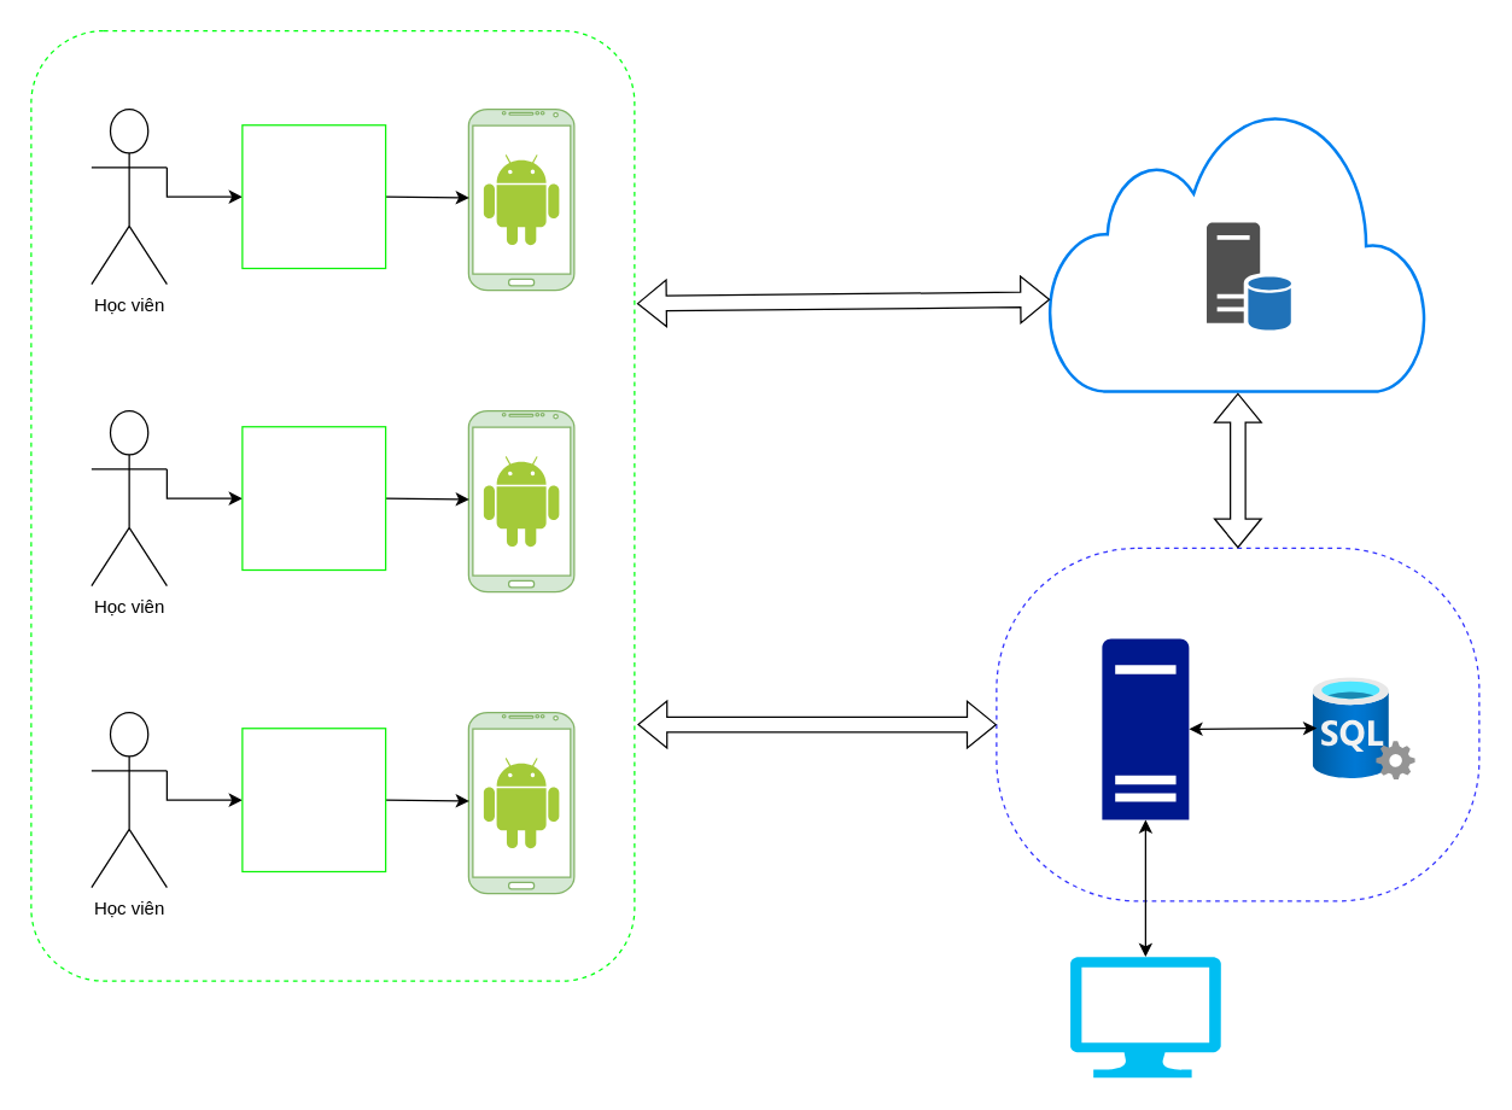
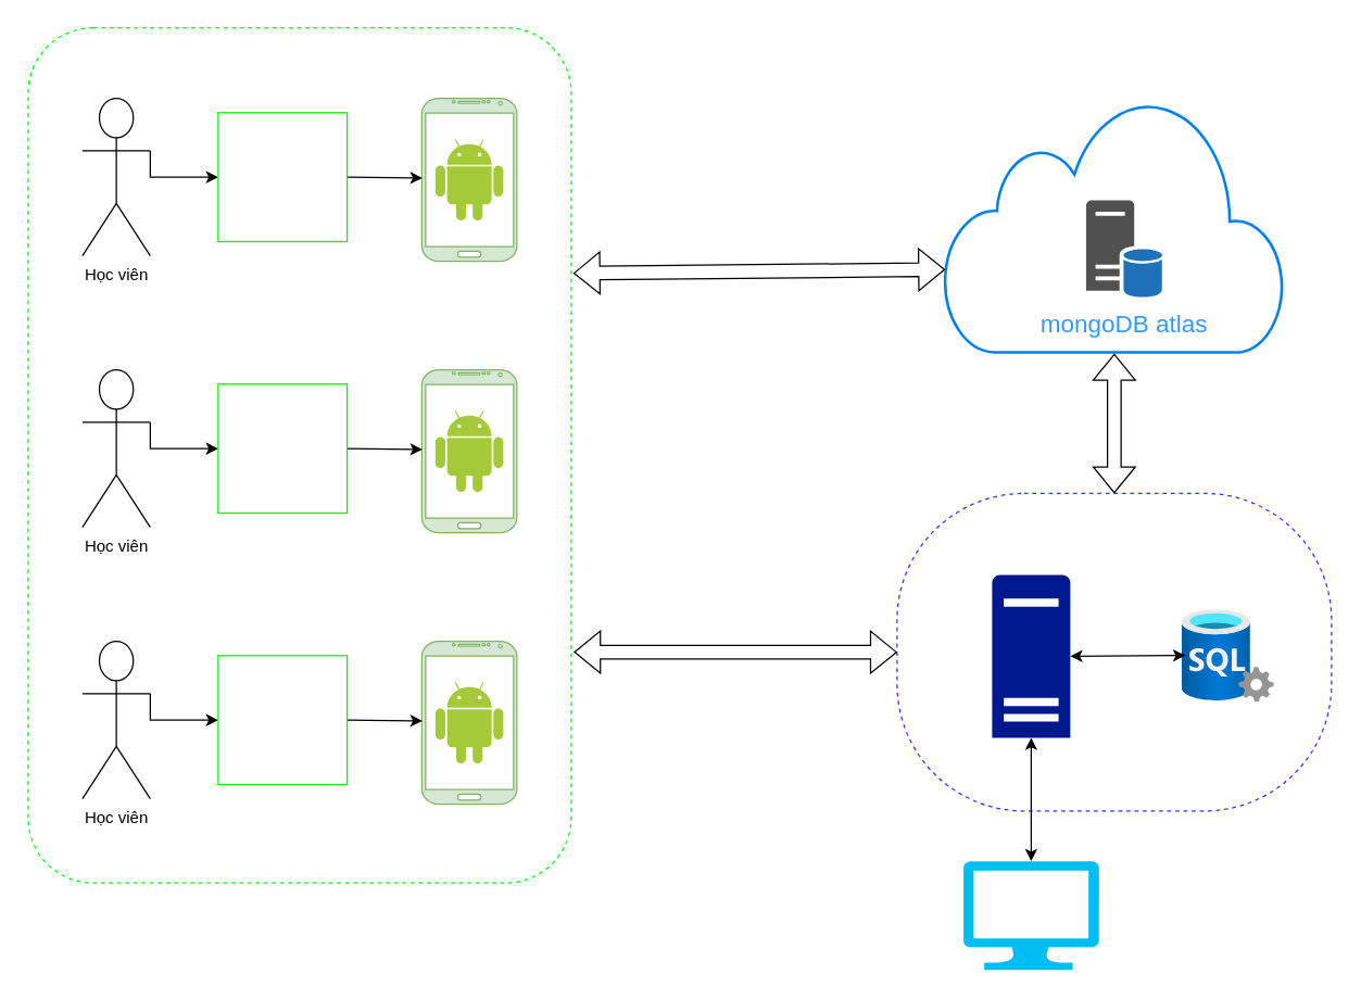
  <mxCell id="0" />
  <mxCell id="1" parent="0" />
  <mxCell id="2" value="" style="html=1;verticalLabelPosition=bottom;align=center;labelBackgroundColor=#ffffff;verticalAlign=top;strokeWidth=2;strokeColor=#0080F0;shadow=0;dashed=0;shape=mxgraph.ios7.icons.cloud;" parent="1" vertex="1"><mxGeometry x="694.69" y="72" width="250.62" height="187" as="geometry" /></mxCell>
  <mxCell id="3" value="" style="rounded=1;whiteSpace=wrap;html=1;arcSize=40;dashed=1;strokeColor=#3333FF;" parent="1" vertex="1"><mxGeometry x="660" y="363" width="320" height="234" as="geometry" /></mxCell>
  <mxCell id="4" value="" style="rounded=1;whiteSpace=wrap;html=1;arcSize=12;dashed=1;strokeColor=light-dark(#00ff11, #ededed);" parent="1" vertex="1"><mxGeometry x="20" y="20" width="400" height="630" as="geometry" /></mxCell>
  <mxCell id="5" value="Học viên" style="shape=umlActor;verticalLabelPosition=bottom;verticalAlign=top;html=1;outlineConnect=0;" parent="1" vertex="1"><mxGeometry x="60" y="72" width="50" height="116" as="geometry" /></mxCell>
  <mxCell id="6" value="" style="verticalLabelPosition=bottom;verticalAlign=top;html=1;shadow=0;dashed=0;strokeWidth=1;shape=mxgraph.android.phone2;strokeColor=#82b366;fillColor=#d5e8d4;" parent="1" vertex="1"><mxGeometry x="310" y="72" width="70" height="120" as="geometry" /></mxCell>
  <mxCell id="7" value="" style="image;aspect=fixed;html=1;points=[];align=center;fontSize=12;image=img/lib/azure2/databases/SQL_Server.svg;" parent="1" vertex="1"><mxGeometry x="870" y="449" width="68" height="68" as="geometry" /></mxCell>
  <mxCell id="8" value="" style="sketch=0;aspect=fixed;pointerEvents=1;shadow=0;dashed=0;html=1;strokeColor=none;labelPosition=center;verticalLabelPosition=bottom;verticalAlign=top;align=center;fillColor=#00188D;shape=mxgraph.mscae.enterprise.server_generic" parent="1" vertex="1"><mxGeometry x="730" y="423" width="57.6" height="120" as="geometry" /></mxCell>
  <mxCell id="9" value="" style="verticalLabelPosition=bottom;html=1;verticalAlign=top;align=center;strokeColor=none;fillColor=#00BEF2;shape=mxgraph.azure.computer;pointerEvents=1;" parent="1" vertex="1"><mxGeometry x="708.83" y="634" width="99.93" height="80" as="geometry" /></mxCell>
  <mxCell id="10" value="" style="shape=flexArrow;endArrow=classic;startArrow=classic;html=1;rounded=0;entryX=0.003;entryY=0.674;entryDx=0;entryDy=0;entryPerimeter=0;exitX=1.004;exitY=0.287;exitDx=0;exitDy=0;exitPerimeter=0;" parent="1" source="4" target="2" edge="1"><mxGeometry width="100" height="100" relative="1" as="geometry"><mxPoint x="530" y="345" as="sourcePoint" /><mxPoint x="700" y="-185" as="targetPoint" /></mxGeometry></mxCell>
  <mxCell id="11" value="" style="shape=flexArrow;endArrow=classic;startArrow=classic;html=1;rounded=0;entryX=0.5;entryY=0;entryDx=0;entryDy=0;exitX=0.5;exitY=1.006;exitDx=0;exitDy=0;exitPerimeter=0;" parent="1" source="2" target="3" edge="1"><mxGeometry width="100" height="100" relative="1" as="geometry"><mxPoint x="831.25" y="143" as="sourcePoint" /><mxPoint x="1031.25" y="27" as="targetPoint" /></mxGeometry></mxCell>
  <mxCell id="12" value="" style="endArrow=classic;startArrow=classic;html=1;rounded=0;entryX=0.033;entryY=0.491;entryDx=0;entryDy=0;entryPerimeter=0;exitX=1;exitY=0.5;exitDx=0;exitDy=0;exitPerimeter=0;" parent="1" source="8" target="7" edge="1"><mxGeometry width="50" height="50" relative="1" as="geometry"><mxPoint x="830" y="518" as="sourcePoint" /><mxPoint x="880" y="468" as="targetPoint" /></mxGeometry></mxCell>
  <mxCell id="13" value="" style="endArrow=classic;startArrow=classic;html=1;rounded=0;entryX=0.5;entryY=0;entryDx=0;entryDy=0;entryPerimeter=0;exitX=0.5;exitY=1;exitDx=0;exitDy=0;exitPerimeter=0;" parent="1" source="8" target="9" edge="1"><mxGeometry width="50" height="50" relative="1" as="geometry"><mxPoint x="849.93" y="671" as="sourcePoint" /><mxPoint x="1003.93" y="670" as="targetPoint" /></mxGeometry></mxCell>
  <mxCell id="14" value="" style="sketch=0;shadow=0;dashed=0;html=1;strokeColor=none;fillColor=#505050;labelPosition=center;verticalLabelPosition=bottom;verticalAlign=top;outlineConnect=0;align=center;shape=mxgraph.office.databases.database_server_blue;" parent="1" vertex="1"><mxGeometry x="799.31" y="147" width="55.99" height="72" as="geometry" /></mxCell>
  <mxCell id="15" value="" style="endArrow=classic;html=1;rounded=0;exitX=1;exitY=0.333;exitDx=0;exitDy=0;exitPerimeter=0;" parent="1" source="5" target="30" edge="1"><mxGeometry width="50" height="50" relative="1" as="geometry"><mxPoint x="150" y="145" as="sourcePoint" /><mxPoint x="200" y="95" as="targetPoint" /><Array as="points"><mxPoint x="110" y="130" /></Array></mxGeometry></mxCell>
  <mxCell id="16" value="" style="endArrow=classic;html=1;rounded=0;entryX=0.006;entryY=0.489;entryDx=0;entryDy=0;entryPerimeter=0;exitX=1;exitY=0.5;exitDx=0;exitDy=0;" parent="1" source="30" target="6" edge="1"><mxGeometry width="50" height="50" relative="1" as="geometry"><mxPoint x="250" y="445" as="sourcePoint" /><mxPoint x="300" y="395" as="targetPoint" /></mxGeometry></mxCell>
  <mxCell id="17" value="" style="shape=flexArrow;endArrow=classic;startArrow=classic;html=1;rounded=0;entryX=0;entryY=0.5;entryDx=0;entryDy=0;exitX=1.005;exitY=0.73;exitDx=0;exitDy=0;exitPerimeter=0;" parent="1" source="4" target="3" edge="1"><mxGeometry width="100" height="100" relative="1" as="geometry"><mxPoint x="488" y="481" as="sourcePoint" /><mxPoint x="739" y="501" as="targetPoint" /></mxGeometry></mxCell>
  <mxCell id="18" value="Học viên" style="shape=umlActor;verticalLabelPosition=bottom;verticalAlign=top;html=1;outlineConnect=0;" parent="1" vertex="1"><mxGeometry x="60" y="272" width="50" height="116" as="geometry" /></mxCell>
  <mxCell id="19" value="" style="verticalLabelPosition=bottom;verticalAlign=top;html=1;shadow=0;dashed=0;strokeWidth=1;shape=mxgraph.android.phone2;strokeColor=#82b366;fillColor=#d5e8d4;" parent="1" vertex="1"><mxGeometry x="310" y="272" width="70" height="120" as="geometry" /></mxCell>
  <mxCell id="20" value="" style="endArrow=classic;html=1;rounded=0;exitX=1;exitY=0.333;exitDx=0;exitDy=0;exitPerimeter=0;" parent="1" source="18" target="31" edge="1"><mxGeometry width="50" height="50" relative="1" as="geometry"><mxPoint x="150" y="345" as="sourcePoint" /><mxPoint x="200" y="295" as="targetPoint" /><Array as="points"><mxPoint x="110" y="330" /></Array></mxGeometry></mxCell>
  <mxCell id="21" value="" style="endArrow=classic;html=1;rounded=0;entryX=0.006;entryY=0.489;entryDx=0;entryDy=0;entryPerimeter=0;exitX=1;exitY=0.5;exitDx=0;exitDy=0;" parent="1" source="31" target="19" edge="1"><mxGeometry width="50" height="50" relative="1" as="geometry"><mxPoint x="250" y="645" as="sourcePoint" /><mxPoint x="300" y="595" as="targetPoint" /></mxGeometry></mxCell>
  <mxCell id="22" value="Học viên" style="shape=umlActor;verticalLabelPosition=bottom;verticalAlign=top;html=1;outlineConnect=0;" parent="1" vertex="1"><mxGeometry x="60" y="472" width="50" height="116" as="geometry" /></mxCell>
  <mxCell id="23" value="" style="verticalLabelPosition=bottom;verticalAlign=top;html=1;shadow=0;dashed=0;strokeWidth=1;shape=mxgraph.android.phone2;strokeColor=#82b366;fillColor=#d5e8d4;" parent="1" vertex="1"><mxGeometry x="310" y="472" width="70" height="120" as="geometry" /></mxCell>
  <mxCell id="24" value="" style="endArrow=classic;html=1;rounded=0;exitX=1;exitY=0.333;exitDx=0;exitDy=0;exitPerimeter=0;" parent="1" source="22" target="32" edge="1"><mxGeometry width="50" height="50" relative="1" as="geometry"><mxPoint x="150" y="545" as="sourcePoint" /><mxPoint x="200" y="495" as="targetPoint" /><Array as="points"><mxPoint x="110" y="530" /></Array></mxGeometry></mxCell>
  <mxCell id="25" value="" style="endArrow=classic;html=1;rounded=0;entryX=0.006;entryY=0.489;entryDx=0;entryDy=0;entryPerimeter=0;exitX=1;exitY=0.5;exitDx=0;exitDy=0;" parent="1" source="32" target="23" edge="1"><mxGeometry width="50" height="50" relative="1" as="geometry"><mxPoint x="250" y="845" as="sourcePoint" /><mxPoint x="300" y="795" as="targetPoint" /></mxGeometry></mxCell>
  <mxCell id="26" value="" style="dashed=0;outlineConnect=0;html=1;align=center;labelPosition=center;verticalLabelPosition=bottom;verticalAlign=top;shape=mxgraph.weblogos.android;fillColor=#A4CA39;strokeColor=none" parent="1" vertex="1"><mxGeometry x="320" y="502" width="50" height="60" as="geometry" /></mxCell>
  <mxCell id="27" value="" style="dashed=0;outlineConnect=0;html=1;align=center;labelPosition=center;verticalLabelPosition=bottom;verticalAlign=top;shape=mxgraph.weblogos.android;fillColor=#A4CA39;strokeColor=none" parent="1" vertex="1"><mxGeometry x="320" y="302" width="50" height="60" as="geometry" /></mxCell>
  <mxCell id="28" value="" style="dashed=0;outlineConnect=0;html=1;align=center;labelPosition=center;verticalLabelPosition=bottom;verticalAlign=top;shape=mxgraph.weblogos.android;fillColor=#A4CA39;strokeColor=none" parent="1" vertex="1"><mxGeometry x="320" y="102" width="50" height="60" as="geometry" /></mxCell>
+ <mxCell id="29" value="&lt;font style=&quot;font-size: 18px; color: rgb(51, 153, 255);&quot;&gt;mongoDB atlas&lt;/font&gt;" style="text;html=1;align=center;verticalAlign=middle;resizable=0;points=[];autosize=1;strokeColor=none;fillColor=none;" parent="1" vertex="1"><mxGeometry x="752.31" y="219" width="150" height="40" as="geometry" /></mxCell>
  <mxCell id="30" value="" style="shape=image;html=1;verticalAlign=top;verticalLabelPosition=bottom;labelBackgroundColor=#ffffff;imageAspect=0;aspect=fixed;image=https://cdn0.iconfinder.com/data/icons/devices-42/512/Watch-128.png;imageBorder=light-dark(#0bf207, #ededed);" parent="1" vertex="1"><mxGeometry x="160" y="82.5" width="95" height="95" as="geometry" /></mxCell>
  <mxCell id="31" value="" style="shape=image;html=1;verticalAlign=top;verticalLabelPosition=bottom;labelBackgroundColor=#ffffff;imageAspect=0;image=https://cdn0.iconfinder.com/data/icons/devices-42/512/Watch-128.png;imageBorder=light-dark(#0bf207, #ededed);aspect=fixed;" parent="1" vertex="1"><mxGeometry x="160" y="282.5" width="95" height="95" as="geometry" /></mxCell>
  <mxCell id="32" value="" style="shape=image;html=1;verticalAlign=top;verticalLabelPosition=bottom;labelBackgroundColor=#ffffff;imageAspect=0;aspect=fixed;image=https://cdn0.iconfinder.com/data/icons/devices-42/512/Watch-128.png;imageBorder=light-dark(#0bf207, #ededed);" parent="1" vertex="1"><mxGeometry x="160" y="482.5" width="95" height="95" as="geometry" /></mxCell>
